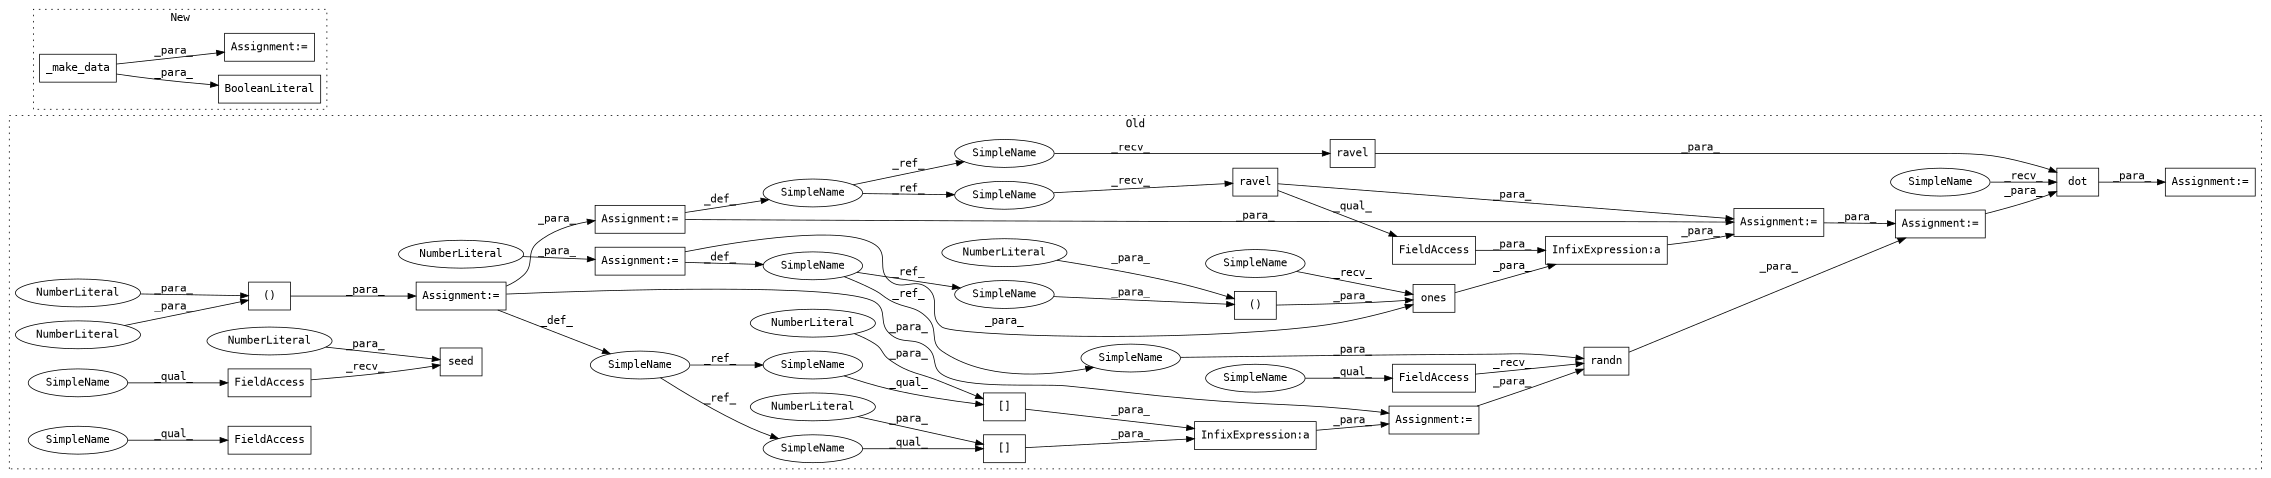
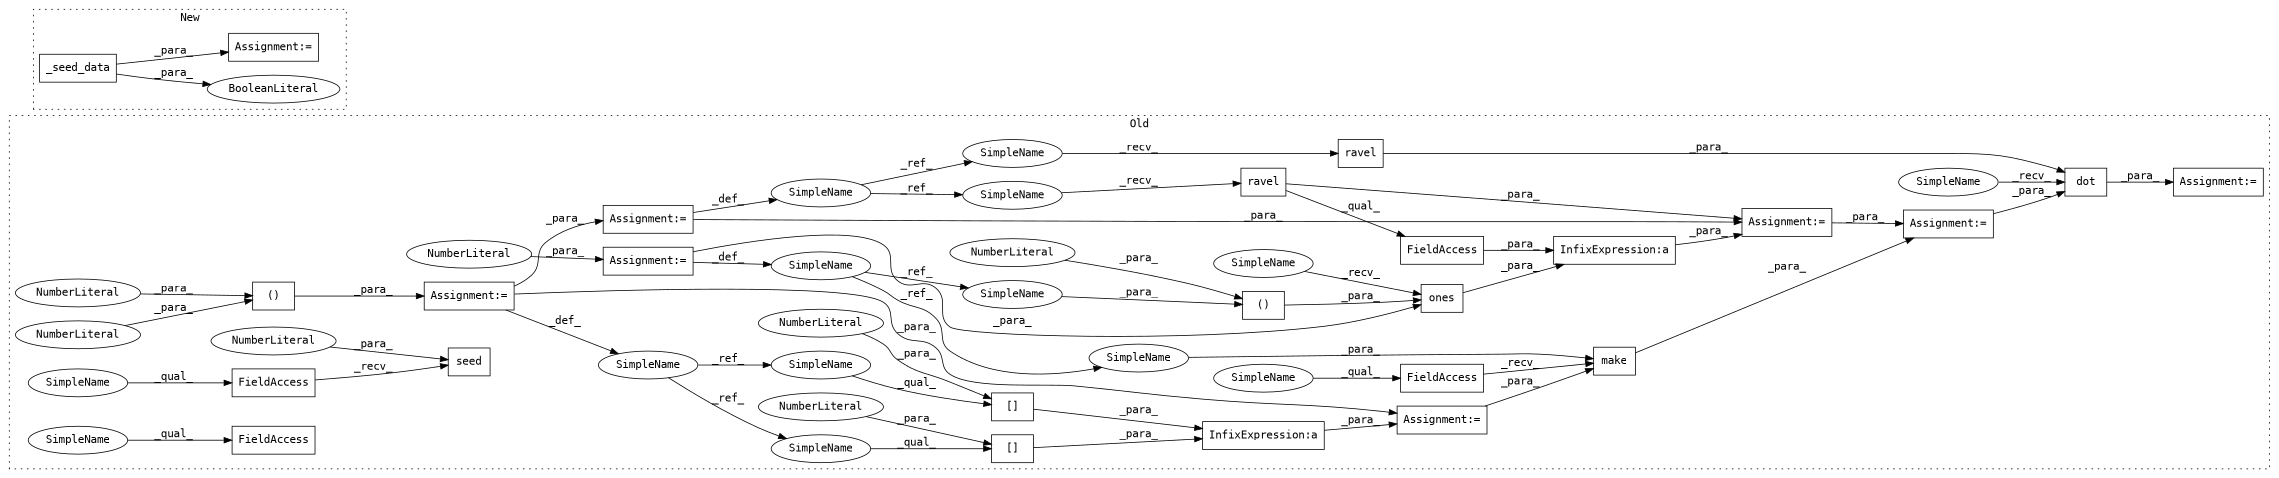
  digraph {
    fontname="DejaVu Sans Mono"
    rankdir=LR
    node [a=42 fontname="DejaVu Sans Mono" l=1 s=1758 shape=box]
    edge [fontname="DejaVu Sans Mono"]
    n1 [a=106 l=15 label="()"]
    n2 [label=SimpleName s=1682 shape=ellipse]
-   n3 [a=32 l="6,1" label=randn s="1812,1821"]
+   n3 [a=32 l="6,1" label=make s="1812,1821"]
    n4 [a=7 label="Assignment:=" s=1683]
    n5 [a=27 l=3 label="InfixExpression:a" s=1701]
    n6 [a=106 l=17 label="()" s=1632]
    n7 [a=27 l=3 label="InfixExpression:a" s=1775]
    n8 [a=2 l="4,1" label="[]" s="1695,1700"]
    n9 [a=34 l=2 label=NumberLiteral s=1684 shape=ellipse]
    n10 [a=2 l="4,1" label="[]" s="1704,1709"]
    n11 [a=34 label=NumberLiteral s=1772 shape=ellipse]
    n12 [a=34 label=NumberLiteral s=1708 shape=ellipse]
    n13 [a=34 l=2 label=NumberLiteral s=1647 shape=ellipse]
    n14 [a=34 l=2 label=NumberLiteral s=1632 shape=ellipse]
    n15 [a=34 label=NumberLiteral s=1699 shape=ellipse]
    n16 [a=22 l=12 label=FieldAccess s=1799]
    n17 [a=32 l="4,1" label=dot s="1836,1851"]
    n18 [a=22 l=11 label=FieldAccess s=1778]
    n19 [a=22 l=12 label=FieldAccess s=1656]
    n20 [a=32 l="5,1" label=seed s="1669,1675"]
    n21 [a=34 label=NumberLiteral s=1674 shape=ellipse]
    n22 [a=22 l=10 label=FieldAccess s=1886]
    n23 [a=32 l="10,2" label=ones s="1748,1773"]
    n24 [a=32 l=7 label=ravel s=1844]
    n25 [l=3 label=SimpleName s=1623 shape=ellipse]
    n26 [a=32 l=7 label=ravel s=1780]
    n27 [label=SimpleName s=1717 shape=ellipse]
    n28 [a=7 l=6 label="Assignment:=" s=1626]
    n29 [a=7 label="Assignment:=" s=1718]
    n30 [a=7 label="Assignment:=" s=1693]
    n31 [a=7 label="Assignment:=" s=1740]
    n32 [a=7 label="Assignment:=" s=1829]
    n33 [a=7 l=2 label="Assignment:=" s=1797]
    n34 [l=5 label=SimpleName s=1656 shape=ellipse]
    n35 [l=5 label=SimpleName s=1886 shape=ellipse]
    n36 [l=5 label=SimpleName s=1799 shape=ellipse]
    n37 [l=5 label=SimpleName s=1830 shape=ellipse]
    n38 [l=5 label=SimpleName s=1742 shape=ellipse]
    n39 [label=SimpleName s=1818 shape=ellipse]
    n40 [label=SimpleName shape=ellipse]
    n41 [label=SimpleName s=1778 shape=ellipse]
    n42 [label=SimpleName s=1842 shape=ellipse]
    n43 [l=3 label=SimpleName s=1704 shape=ellipse]
    n44 [l=3 label=SimpleName s=1695 shape=ellipse]
-   n45 [a=32 l="11,1" label=_make_data s="2852,2871"]
-   n46 [a=9 l=4 label=BooleanLiteral s=2867]
+   n45 [a=32 l="11,1" label=_seed_data s="2852,2871"]
+   n46 [a=9 l=4 label=BooleanLiteral s=2867 shape=ellipse]
    n47 [a=7 l=2 label="Assignment:=" s=2850]
    subgraph cluster_1 {
      label=Old
      style=dotted
      n1
      n2
      n3
      n4
      n5
      n6
      n7
      n8
      n9
      n10
      n11
      n12
      n13
      n14
      n15
      n16
      n17
      n18
      n19
      n20
      n21
      n22
      n23
      n24
      n25
      n26
      n27
      n28
      n29
      n30
      n31
      n32
      n33
      n34
      n35
      n36
      n37
      n38
      n39
      n40
      n41
      n42
      n43
      n44
    }
    subgraph cluster_2 {
      label=New
      style=dotted
      n45
      n46
      n47
    }
    n1 -> n23 [label=_para_]
    n2 -> n39 [label=_ref_]
    n2 -> n40 [label=_ref_]
    n3 -> n33 [label=_para_]
    n4 -> n2 [label=_def_]
    n4 -> n23 [label=_para_]
    n5 -> n30 [label=_para_]
    n6 -> n28 [label=_para_]
    n7 -> n31 [label=_para_]
    n8 -> n5 [label=_para_]
    n9 -> n4 [label=_para_]
    n10 -> n5 [label=_para_]
    n11 -> n1 [label=_para_]
    n12 -> n10 [label=_para_]
    n13 -> n6 [label=_para_]
    n14 -> n6 [label=_para_]
    n15 -> n8 [label=_para_]
    n16 -> n3 [label=_recv_]
    n17 -> n32 [label=_para_]
    n18 -> n7 [label=_para_]
    n19 -> n20 [label=_recv_]
    n21 -> n20 [label=_para_]
    n23 -> n7 [label=_para_]
    n24 -> n17 [label=_para_]
    n25 -> n43 [label=_ref_]
    n25 -> n44 [label=_ref_]
    n26 -> n18 [label=_qual_]
    n26 -> n31 [label=_para_]
    n27 -> n41 [label=_ref_]
    n27 -> n42 [label=_ref_]
    n28 -> n25 [label=_def_]
    n28 -> n29 [label=_para_]
    n28 -> n30 [label=_para_]
    n29 -> n27 [label=_def_]
    n29 -> n31 [label=_para_]
    n30 -> n3 [label=_para_]
    n31 -> n33 [label=_para_]
    n33 -> n17 [label=_para_]
    n34 -> n19 [label=_qual_]
    n35 -> n22 [label=_qual_]
    n36 -> n16 [label=_qual_]
    n37 -> n17 [label=_recv_]
    n38 -> n23 [label=_recv_]
    n39 -> n3 [label=_para_]
    n40 -> n1 [label=_para_]
    n41 -> n26 [label=_recv_]
    n42 -> n24 [label=_recv_]
    n43 -> n10 [label=_qual_]
    n44 -> n8 [label=_qual_]
    n45 -> n46 [label=_para_]
    n45 -> n47 [label=_para_]
  }
